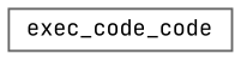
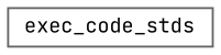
  digraph {
    rankdir=LR
    fontname="JetBrains Mono"
-   n1 [color=grey40 fillcolor=white fontname="JetBrains Mono" fontsize=10 height=0.2 label=exec_code_code shape=box style=filled width=0.4]
+   n1 [color=grey40 fillcolor=white fontname="JetBrains Mono" fontsize=10 height=0.2 label=exec_code_stds shape=box style=filled width=0.4]
  }
